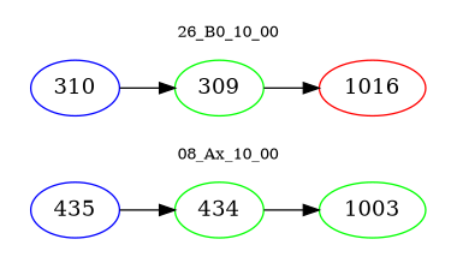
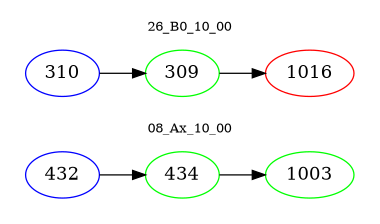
  digraph {
    rankdir=LR
    node [color=green]
    edge [color=black]
-   n1 [color=blue label=435]
+   n1 [color=blue label=432]
    n2 [label=434]
    n3 [label=1003]
    n4 [color=blue label=310]
    n5 [label=309]
    n6 [color=red label=1016]
    subgraph cluster_1 {
      color=white
      fontsize=10
      label="08_Ax_10_00"
      n1
      n2
      n3
    }
    subgraph cluster_2 {
      color=white
      fontsize=10
      label="26_B0_10_00"
      n4
      n5
      n6
    }
    n1 -> n2
    n2 -> n3
    n4 -> n5
    n5 -> n6
  }
